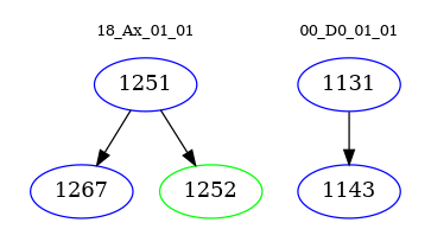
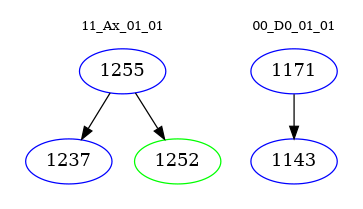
  digraph {
    node [color=blue]
    edge [color=black]
-   n1 [label=1251]
-   n2 [label=1267]
+   n1 [label=1255]
+   n2 [label=1237]
    n3 [color=green label=1252]
-   n4 [label=1131]
+   n4 [label=1171]
    n5 [label=1143]
    subgraph cluster_1 {
      color=white
      fontsize=10
-     label="18_Ax_01_01"
+     label="11_Ax_01_01"
      n1
      n2
      n3
    }
    subgraph cluster_2 {
      color=white
      fontsize=10
      label="00_D0_01_01"
      n4
      n5
    }
    n1 -> n2
    n1 -> n3
    n4 -> n5
  }
